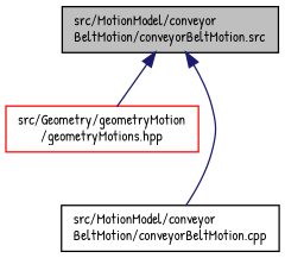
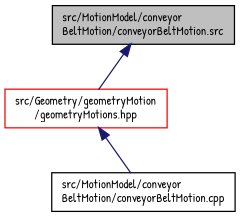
  digraph {
    fontname="Patrick Hand"
    node [color=black fillcolor=white fontname="Patrick Hand" fontsize=10 shape=record style=filled]
    edge [color=midnightblue dir=back fontname="Patrick Hand" fontsize=10 labelfontname=Helvetica labelfontsize=10 style=solid]
    n1 [fillcolor=grey75 fontcolor=black height=0.2 label="src/MotionModel/conveyor\lBeltMotion/conveyorBeltMotion.src" width=0.4]
    n2 [color=red height=0.2 label="src/Geometry/geometryMotion\l/geometryMotions.hpp" width=0.4]
    n3 [height=0.2 label="src/MotionModel/conveyor\lBeltMotion/conveyorBeltMotion.cpp" width=0.4]
    n1 -> n2
-   n1 -> n3
+   n2 -> n3
  }
